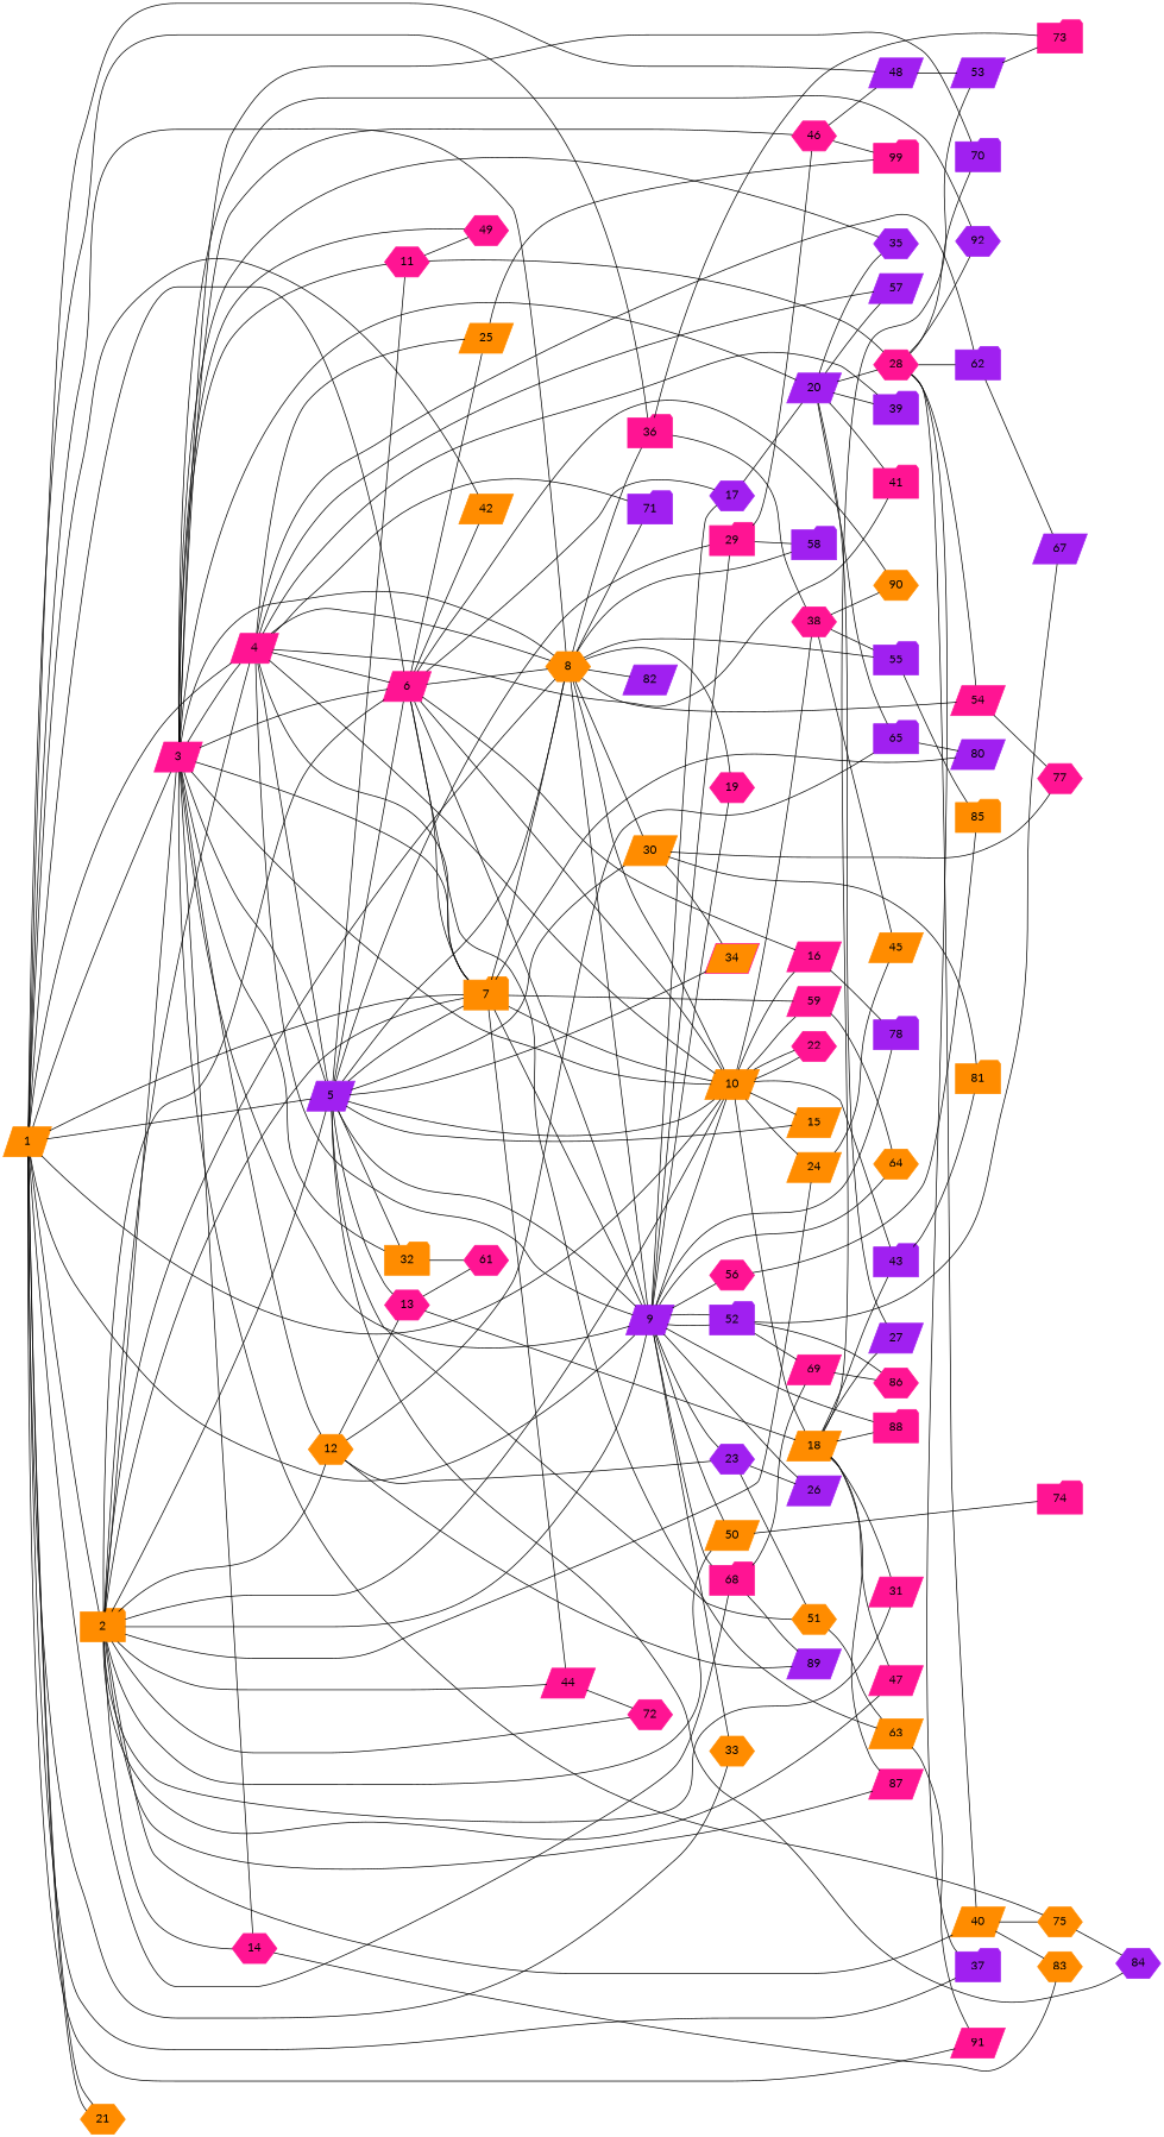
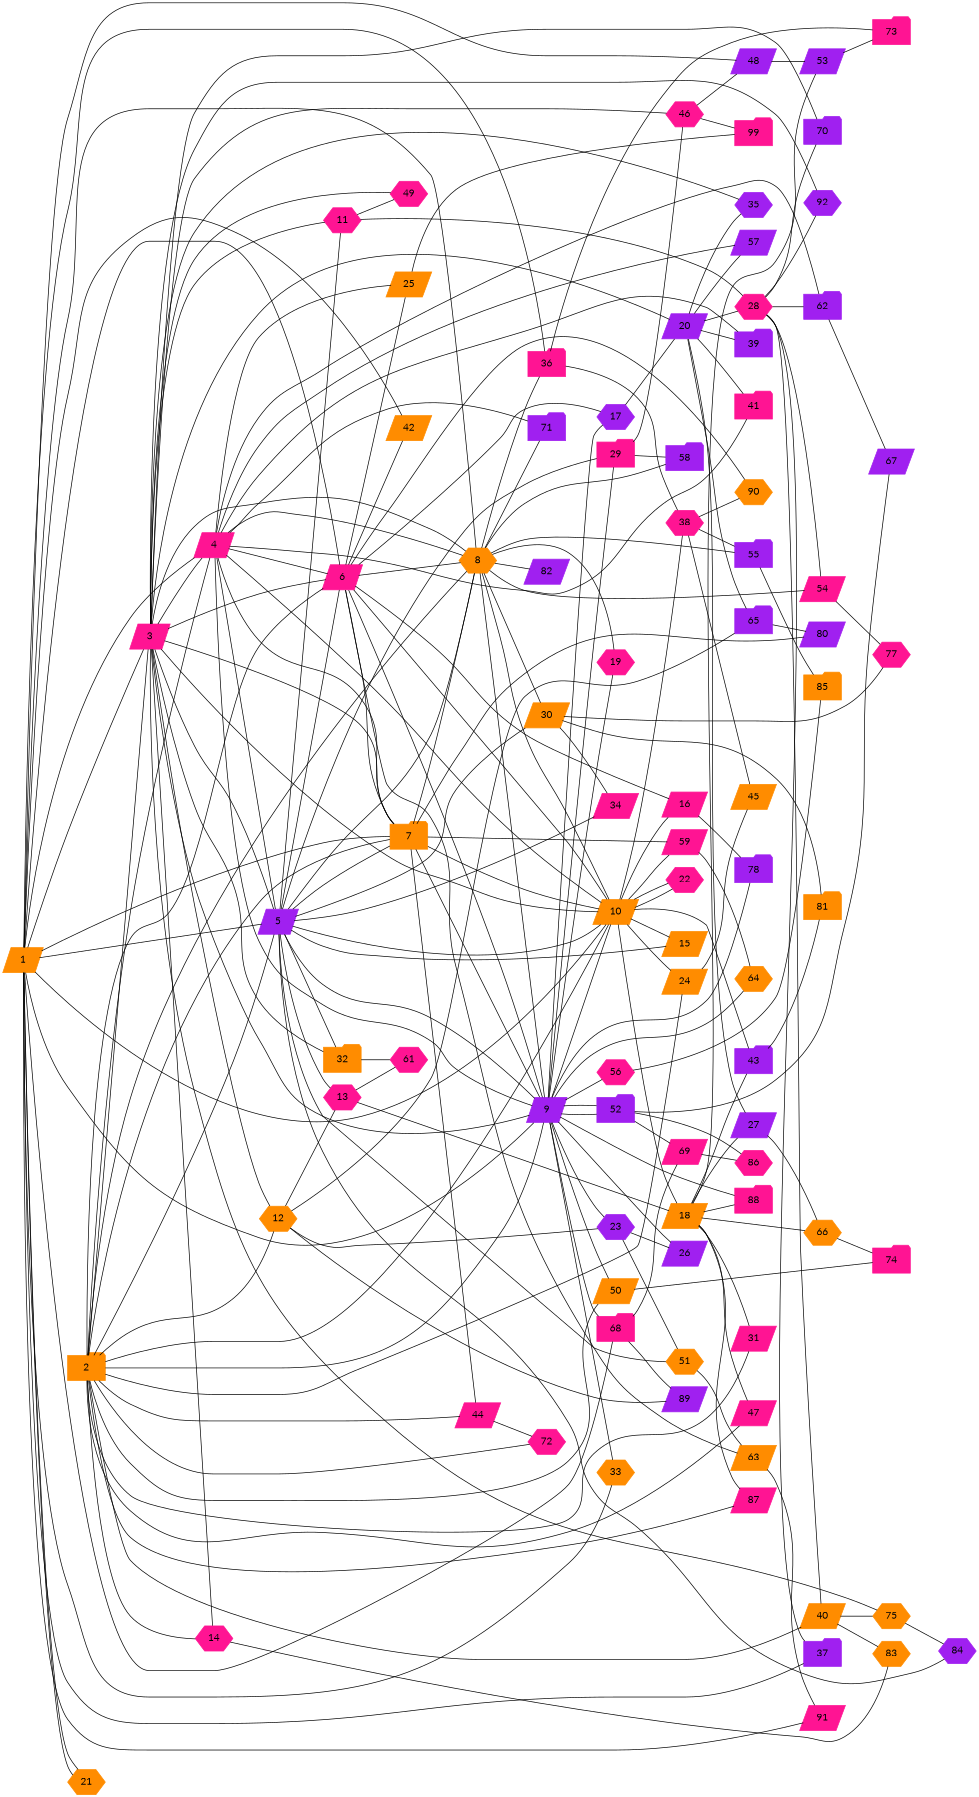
  graph {
    fontname=Lato
    rankdir=LR
    node [color=deeppink fontname=Lato shape=parallelogram style=filled]
    edge [fontname=Lato]
    1 [color=darkorange]
    2 [color=darkorange shape=folder]
    3
    4
    5 [color=purple]
    6
    7 [color=darkorange shape=folder]
    8 [color=darkorange shape=hexagon]
    9 [color=purple]
    10 [color=darkorange]
    21 [color=darkorange shape=hexagon]
    33 [color=darkorange shape=hexagon]
    36 [shape=folder]
    37 [color=purple shape=folder]
    42 [color=darkorange]
    48 [color=purple]
    68 [shape=folder]
    91
    12 [color=darkorange shape=hexagon]
    14 [shape=hexagon]
    24 [color=darkorange]
    31
    40 [color=darkorange]
    44
    47
    50 [color=darkorange]
    72 [shape=hexagon]
    87
    11 [shape=hexagon]
    20 [color=purple]
    32 [color=darkorange shape=folder]
    35 [color=purple shape=hexagon]
    46 [shape=hexagon]
    49 [shape=hexagon]
    70 [color=purple shape=folder]
    75 [color=darkorange shape=hexagon]
    92 [color=purple shape=hexagon]
    25 [color=darkorange]
    39 [color=purple shape=folder]
    41 [shape=folder]
    57 [color=purple]
    62 [color=purple shape=folder]
    71 [color=purple shape=folder]
    13 [shape=hexagon]
    15 [color=darkorange]
    29 [shape=folder]
    30 [color=darkorange]
-   34 [fillcolor=darkorange]
+   34
    51 [color=darkorange shape=hexagon]
    84 [color=purple shape=hexagon]
    16
    17 [color=purple shape=hexagon]
    63 [color=darkorange]
    90 [color=darkorange shape=hexagon]
    59
    80 [color=purple]
    19 [shape=hexagon]
    54
    55 [color=purple shape=folder]
    58 [color=purple shape=folder]
    82 [color=purple]
    56 [shape=hexagon]
    23 [color=purple shape=hexagon]
    26 [color=purple]
    52 [color=purple shape=folder]
    64 [color=darkorange shape=hexagon]
    78 [color=purple shape=folder]
    88 [shape=folder]
    18 [color=darkorange]
    22 [shape=hexagon]
    38 [shape=hexagon]
    43 [color=purple shape=folder]
    73 [shape=folder]
    53 [color=purple]
    89 [color=purple]
    69
    65 [color=purple shape=folder]
    83 [color=darkorange shape=hexagon]
    45 [color=darkorange]
    74 [shape=folder]
    85 [color=darkorange shape=folder]
    28 [shape=hexagon]
    27 [color=purple]
    61 [shape=hexagon]
    n85 [label=99 shape=folder]
    67 [color=purple]
    77 [shape=hexagon]
    81 [color=darkorange shape=folder]
    86 [shape=hexagon]
-   1 -- 2
+   66 [color=darkorange shape=hexagon]
    1 -- 3
    1 -- 4
    1 -- 5
    1 -- 6
    1 -- 7
    1 -- 8
    1 -- 9
    1 -- 10
    1 -- 21
    1 -- 21
    1 -- 33
    1 -- 36
    1 -- 37
    1 -- 42
    1 -- 48
    1 -- 68
    1 -- 91
    2 -- 3
    2 -- 4
    2 -- 5
    2 -- 6
    2 -- 7
    2 -- 8
    2 -- 9
    2 -- 10
    2 -- 12
    2 -- 14
    2 -- 24
    2 -- 31
    2 -- 40
    2 -- 44
    2 -- 47
    2 -- 50
    2 -- 72
    2 -- 87
    3 -- 4
    3 -- 5
    3 -- 6
    3 -- 7
    3 -- 8
    3 -- 9
    3 -- 10
    3 -- 12
    3 -- 14
    3 -- 11
    3 -- 20
    3 -- 32
    3 -- 35
    3 -- 46
    3 -- 49
    3 -- 70
    3 -- 75
    3 -- 92
    4 -- 5
    4 -- 6
    4 -- 7
    4 -- 8
    4 -- 9
    4 -- 10
    4 -- 25
    4 -- 39
    4 -- 41
    4 -- 57
    4 -- 62
    4 -- 71
    5 -- 6
    5 -- 7
    5 -- 8
    5 -- 9
    5 -- 10
    5 -- 11
    5 -- 32
    5 -- 13
    5 -- 15
    5 -- 29
    5 -- 30
    5 -- 34
    5 -- 51
    5 -- 84
    6 -- 7
    6 -- 8
    6 -- 9
    6 -- 10
    6 -- 42
    6 -- 25
    6 -- 16
    6 -- 17
    6 -- 63
    6 -- 90
    7 -- 8
    7 -- 9
    7 -- 10
    7 -- 44
    7 -- 59
    7 -- 80
    8 -- 9
    8 -- 10
    8 -- 36
    8 -- 71
    8 -- 30
    8 -- 19
    8 -- 54
    8 -- 55
    8 -- 58
    8 -- 82
    9 -- 10
    9 -- 33
    9 -- 68
    9 -- 50
    9 -- 29
    9 -- 17
    9 -- 19
    9 -- 56
    9 -- 23
    9 -- 26
    9 -- 52
    9 -- 52
    9 -- 64
    9 -- 78
    9 -- 88
    10 -- 24
    10 -- 15
    10 -- 16
    10 -- 59
    10 -- 18
    10 -- 22
    10 -- 22
    10 -- 38
    10 -- 43
    36 -- 38
    36 -- 73
    48 -- 53
    68 -- 89
    68 -- 69
    12 -- 13
    12 -- 23
    12 -- 89
    12 -- 65
    14 -- 83
    24 -- 45
    40 -- 75
    40 -- 83
    44 -- 72
    50 -- 74
    11 -- 49
    11 -- 28
    20 -- 35
    20 -- 39
    20 -- 41
    20 -- 57
    20 -- 65
    20 -- 28
    20 -- 27
    32 -- 61
    46 -- 48
    46 -- n85
    75 -- 84
    25 -- n85
    62 -- 67
    13 -- 18
    13 -- 61
    29 -- 46
    29 -- 58
    30 -- 34
    30 -- 77
    30 -- 81
    51 -- 63
    16 -- 78
    17 -- 20
    63 -- 91
    59 -- 64
    54 -- 77
    55 -- 85
    56 -- 85
    23 -- 51
    23 -- 26
    52 -- 69
    52 -- 67
    52 -- 86
    18 -- 31
    18 -- 47
    18 -- 87
    18 -- 88
    18 -- 43
    18 -- 53
    18 -- 27
+   18 -- 66
    38 -- 90
    38 -- 55
    38 -- 45
    43 -- 81
    53 -- 73
    69 -- 86
    65 -- 80
    28 -- 37
    28 -- 40
    28 -- 70
    28 -- 92
    28 -- 62
    28 -- 54
+   27 -- 66
+   66 -- 74
  }
